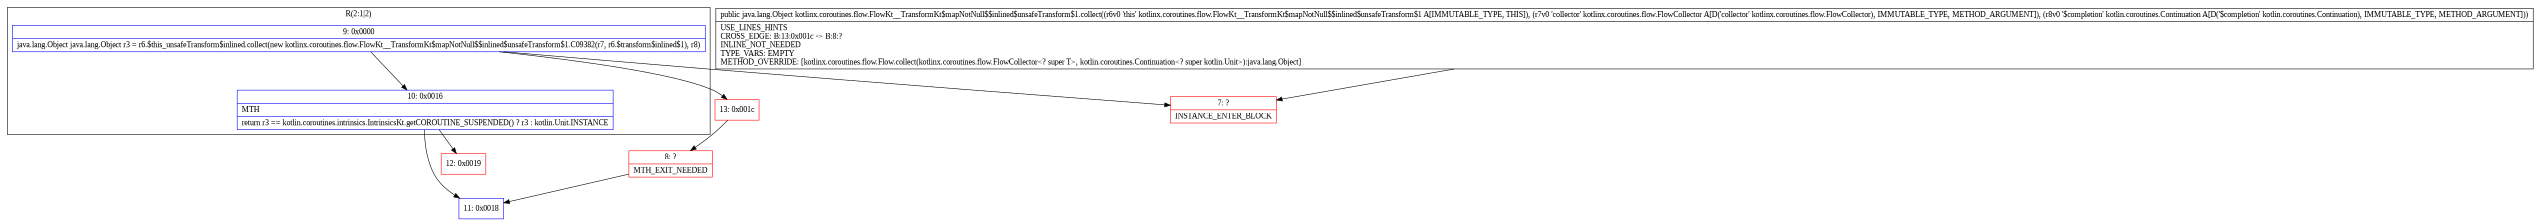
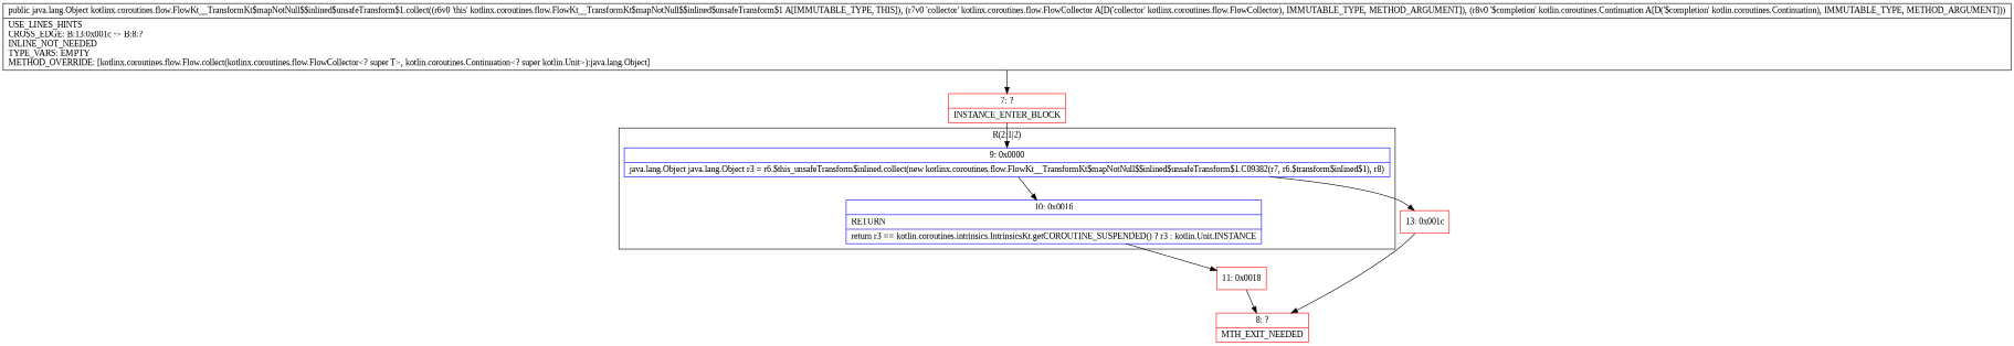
  digraph {
    fontname="Liberation Serif"
    node [color=red fontname="Liberation Serif" shape=record]
    edge [fontname="Liberation Serif"]
    n1 [color=blue label="{9\:\ 0x0000|java.lang.Object java.lang.Object r3 = r6.$this_unsafeTransform$inlined.collect(new kotlinx.coroutines.flow.FlowKt__TransformKt$mapNotNull$$inlined$unsafeTransform$1.C09382(r7, r6.$transform$inlined$1), r8)\l}"]
-   n2 [color=blue label="{10\:\ 0x0016|MTH\l|return r3 == kotlin.coroutines.intrinsics.IntrinsicsKt.getCOROUTINE_SUSPENDED() ? r3 : kotlin.Unit.INSTANCE\l}"]
+   n2 [color=blue label="{10\:\ 0x0016|RETURN\l|return r3 == kotlin.coroutines.intrinsics.IntrinsicsKt.getCOROUTINE_SUSPENDED() ? r3 : kotlin.Unit.INSTANCE\l}"]
    n3 [label="{13\:\ 0x001c}"]
-   n4 [color=blue label="{11\:\ 0x0018}"]
-   n5 [label="{12\:\ 0x0019}"]
+   n4 [label="{11\:\ 0x0018}"]
    n6 [label="{8\:\ ?|MTH_EXIT_NEEDED\l}"]
    n7 [label="{7\:\ ?|INSTANCE_ENTER_BLOCK\l}"]
    n8 [label="{public java.lang.Object kotlinx.coroutines.flow.FlowKt__TransformKt$mapNotNull$$inlined$unsafeTransform$1.collect((r6v0 'this' kotlinx.coroutines.flow.FlowKt__TransformKt$mapNotNull$$inlined$unsafeTransform$1 A[IMMUTABLE_TYPE, THIS]), (r7v0 'collector' kotlinx.coroutines.flow.FlowCollector A[D('collector' kotlinx.coroutines.flow.FlowCollector), IMMUTABLE_TYPE, METHOD_ARGUMENT]), (r8v0 '$completion' kotlin.coroutines.Continuation A[D('$completion' kotlin.coroutines.Continuation), IMMUTABLE_TYPE, METHOD_ARGUMENT]))  | USE_LINES_HINTS\lCROSS_EDGE: B:13:0x001c \-\> B:8:?\lINLINE_NOT_NEEDED\lTYPE_VARS: EMPTY\lMETHOD_OVERRIDE: [kotlinx.coroutines.flow.Flow.collect(kotlinx.coroutines.flow.FlowCollector\<? super T\>, kotlin.coroutines.Continuation\<? super kotlin.Unit\>):java.lang.Object]\l}" color=""]
    subgraph cluster_1 {
      label="R(2:1|2)"
      n1
      n2
    }
    n1 -> n2
    n1 -> n3
    n2 -> n4
-   n2 -> n5
    n3 -> n6
-   n6 -> n4
-   n1 -> n7
+   n4 -> n6
+   n7 -> n1
    n8 -> n7
  }
